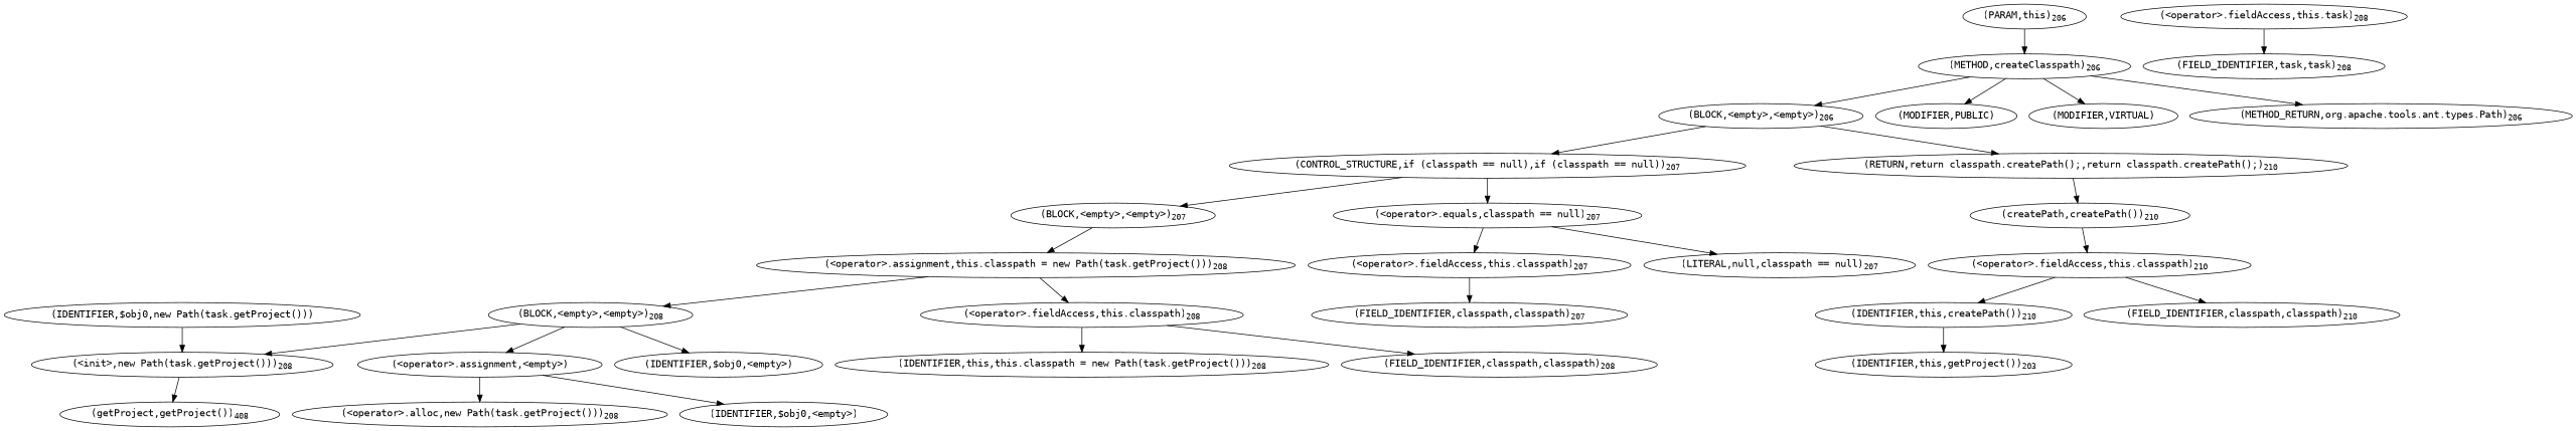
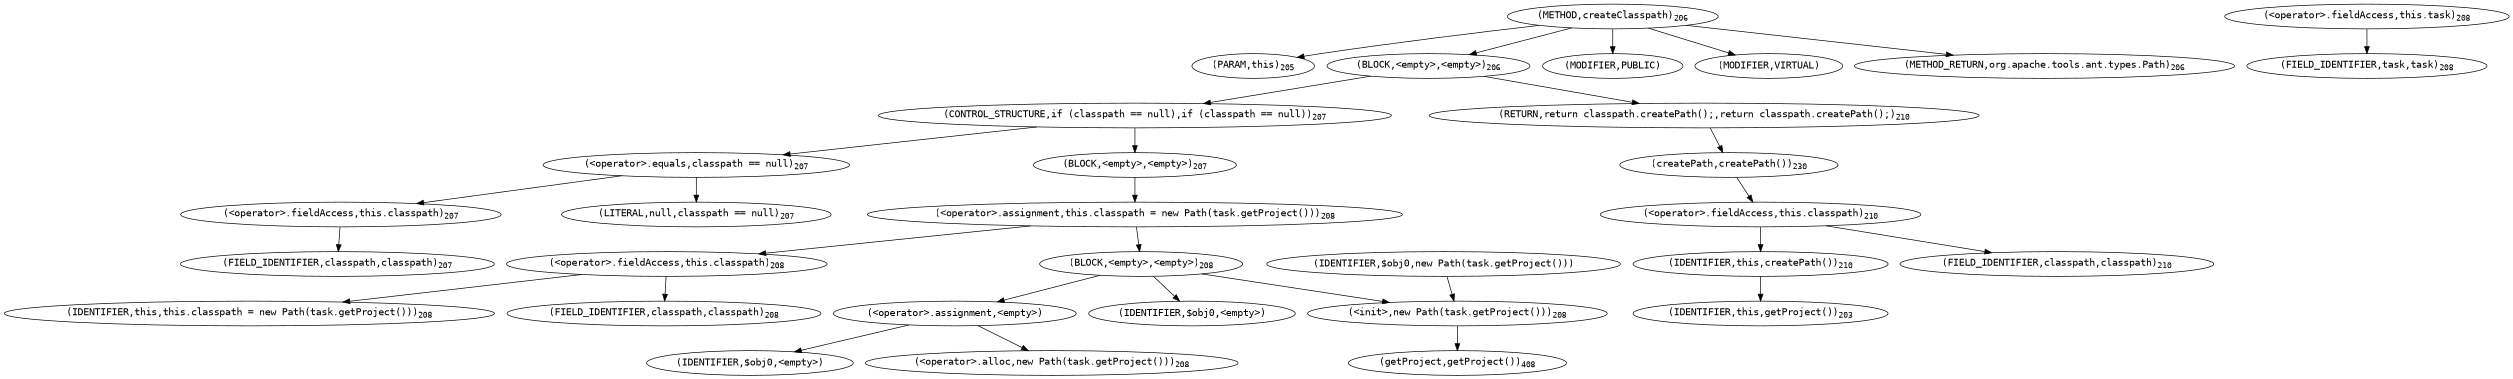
  digraph {
    fontname="DejaVu Sans Mono"
    node [fontname="DejaVu Sans Mono"]
    edge [fontname="DejaVu Sans Mono"]
    n1 [label=<(METHOD,createClasspath)<SUB>206</SUB>>]
-   n2 [label=<(PARAM,this)<SUB>206</SUB>>]
+   n2 [label=<(PARAM,this)<SUB>205</SUB>>]
    n3 [label=<(BLOCK,&lt;empty&gt;,&lt;empty&gt;)<SUB>206</SUB>>]
    n4 [label=<(MODIFIER,PUBLIC)>]
    n5 [label=<(MODIFIER,VIRTUAL)>]
    n6 [label=<(METHOD_RETURN,org.apache.tools.ant.types.Path)<SUB>206</SUB>>]
    n7 [label=<(CONTROL_STRUCTURE,if (classpath == null),if (classpath == null))<SUB>207</SUB>>]
    n8 [label=<(RETURN,return classpath.createPath();,return classpath.createPath();)<SUB>210</SUB>>]
    n9 [label=<(&lt;operator&gt;.equals,classpath == null)<SUB>207</SUB>>]
    n10 [label=<(BLOCK,&lt;empty&gt;,&lt;empty&gt;)<SUB>207</SUB>>]
-   n11 [label=<(createPath,createPath())<SUB>210</SUB>>]
+   n11 [label=<(createPath,createPath())<SUB>230</SUB>>]
    n12 [label=<(&lt;operator&gt;.fieldAccess,this.classpath)<SUB>207</SUB>>]
    n13 [label=<(LITERAL,null,classpath == null)<SUB>207</SUB>>]
    n14 [label=<(&lt;operator&gt;.assignment,this.classpath = new Path(task.getProject()))<SUB>208</SUB>>]
    n15 [label=<(FIELD_IDENTIFIER,classpath,classpath)<SUB>207</SUB>>]
    n16 [label=<(&lt;operator&gt;.fieldAccess,this.classpath)<SUB>208</SUB>>]
    n17 [label=<(BLOCK,&lt;empty&gt;,&lt;empty&gt;)<SUB>208</SUB>>]
    n18 [label=<(IDENTIFIER,this,this.classpath = new Path(task.getProject()))<SUB>208</SUB>>]
    n19 [label=<(FIELD_IDENTIFIER,classpath,classpath)<SUB>208</SUB>>]
    n20 [label=<(&lt;operator&gt;.assignment,&lt;empty&gt;)>]
    n21 [label=<(&lt;init&gt;,new Path(task.getProject()))<SUB>208</SUB>>]
    n22 [label=<(IDENTIFIER,$obj0,&lt;empty&gt;)>]
    n23 [label=<(IDENTIFIER,$obj0,&lt;empty&gt;)>]
    n24 [label=<(&lt;operator&gt;.alloc,new Path(task.getProject()))<SUB>208</SUB>>]
    n25 [label=<(getProject,getProject())<SUB>408</SUB>>]
    n26 [label=<(IDENTIFIER,$obj0,new Path(task.getProject()))>]
    n27 [label=<(&lt;operator&gt;.fieldAccess,this.task)<SUB>208</SUB>>]
    n28 [label=<(FIELD_IDENTIFIER,task,task)<SUB>208</SUB>>]
    n29 [label=<(IDENTIFIER,this,getProject())<SUB>203</SUB>>]
    n30 [label=<(&lt;operator&gt;.fieldAccess,this.classpath)<SUB>210</SUB>>]
    n31 [label=<(IDENTIFIER,this,createPath())<SUB>210</SUB>>]
    n32 [label=<(FIELD_IDENTIFIER,classpath,classpath)<SUB>210</SUB>>]
-   n2 -> n1
+   n1 -> n2
    n1 -> n3
    n1 -> n4
    n1 -> n5
    n1 -> n6
    n3 -> n7
    n3 -> n8
    n7 -> n9
    n7 -> n10
    n8 -> n11
    n9 -> n12
    n9 -> n13
    n10 -> n14
    n11 -> n30
    n12 -> n15
    n14 -> n16
    n14 -> n17
    n16 -> n18
    n16 -> n19
    n17 -> n20
    n17 -> n21
    n17 -> n22
    n20 -> n23
    n20 -> n24
    n21 -> n25
    n26 -> n21
    n27 -> n28
    n30 -> n31
    n30 -> n32
    n31 -> n29
  }
